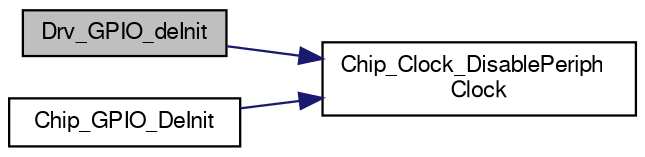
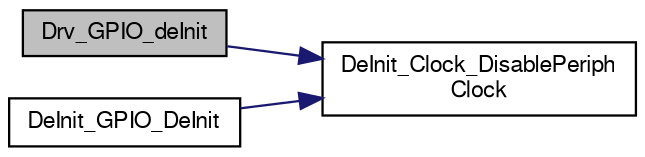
  digraph {
    rankdir=LR
    node [color=black fillcolor=white fontname=FreeSans fontsize=10 shape=record style=filled]
    edge [color=midnightblue fontname=FreeSans fontsize=10 labelfontname=FreeSans labelfontsize=10 style=solid]
    n1 [fillcolor=grey75 fontcolor=black height=0.2 label=Drv_GPIO_deInit width=0.4]
-   n2 [height=0.2 label="Chip_Clock_DisablePeriph\lClock" width=0.4]
-   n3 [height=0.2 label=Chip_GPIO_DeInit width=0.4]
+   n2 [height=0.2 label="DeInit_Clock_DisablePeriph\lClock" width=0.4]
+   n3 [height=0.2 label=DeInit_GPIO_DeInit width=0.4]
    n1 -> n2
    n3 -> n2
  }
